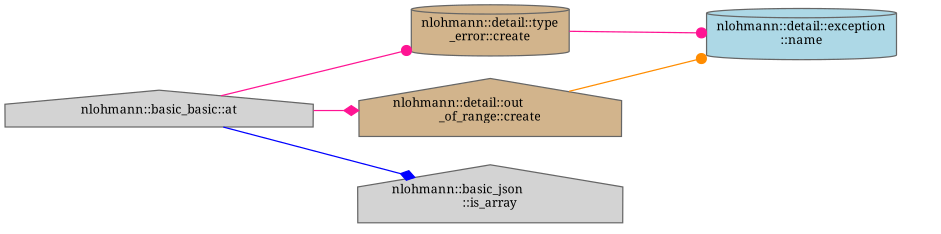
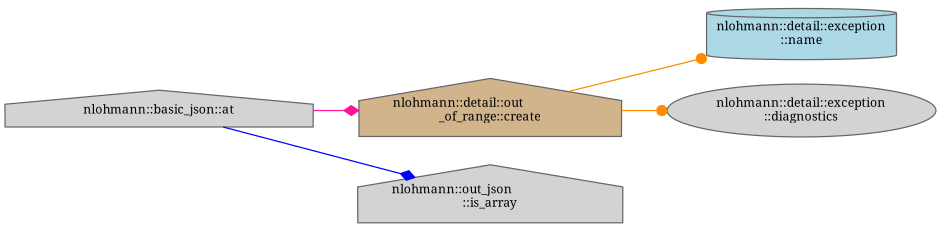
  digraph {
    fontname="Noto Serif"
    rankdir=LR
    node [color=grey40 fillcolor=lightgrey fontname="Noto Serif" fontsize=10 shape=house style=filled]
    edge [arrowhead=dot color=deeppink fontname="Noto Serif" fontsize=10 labelfontname=Helvetica labelfontsize=10 style=solid]
-   n1 [height=0.2 label="nlohmann::basic_basic::at" width=0.4]
-   n2 [fillcolor=tan height=0.2 label="nlohmann::detail::type\l_error::create" shape=cylinder width=0.4]
+   n1 [height=0.2 label="nlohmann::basic_json::at" width=0.4]
    n3 [fillcolor=tan height=0.2 label="nlohmann::detail::out\l_of_range::create" width=0.4]
-   n4 [height=0.2 label="nlohmann::basic_json\l::is_array" width=0.4]
+   n4 [height=0.2 label="nlohmann::out_json\l::is_array" width=0.4]
    n5 [fillcolor=lightblue height=0.2 label="nlohmann::detail::exception\l::name" shape=cylinder width=0.4]
-   n1 -> n2
+   n6 [height=0.2 label="nlohmann::detail::exception\l::diagnostics" shape=ellipse width=0.4]
    n1 -> n3 [arrowhead=diamond]
    n1 -> n4 [arrowhead=diamond color=blue]
-   n2 -> n5
    n3 -> n5 [color=darkorange]
+   n3 -> n6 [color=darkorange]
  }
